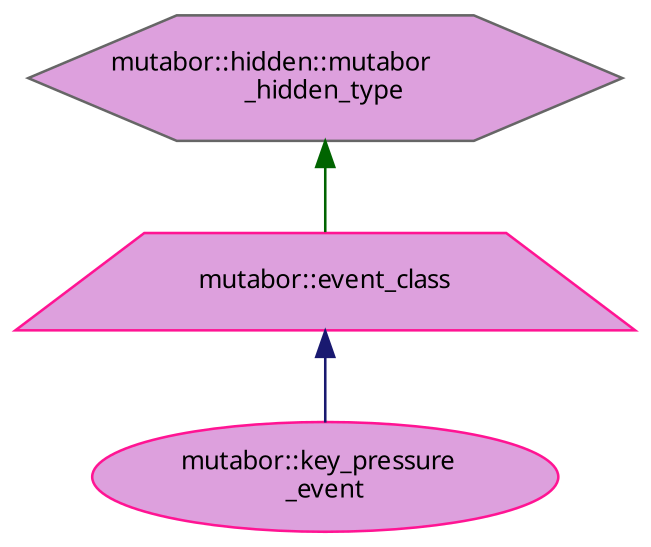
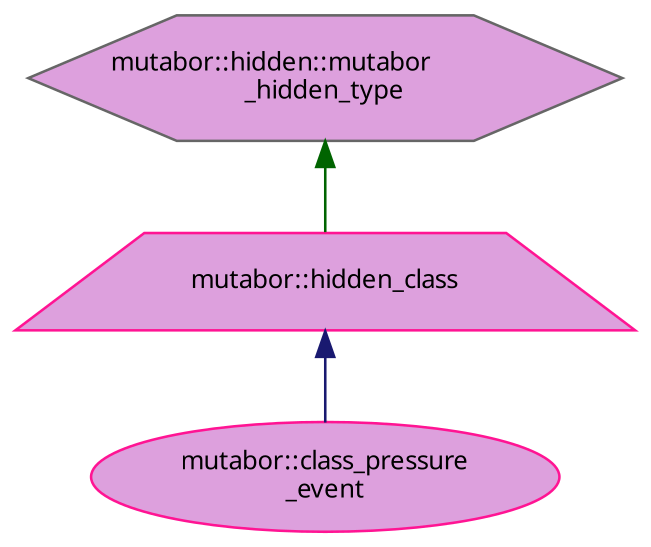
  digraph {
    node [color=deeppink fillcolor=plum fontname=Sans fontsize=10 style=filled]
    edge [dir=back fontname=Sans fontsize=10 labelfontname=Sans labelfontsize=10 style=solid]
-   n1 [fontcolor=black height=0.2 label="mutabor::key_pressure\l_event" shape=ellipse width=0.4]
-   n2 [height=0.2 label="mutabor::event_class" shape=trapezium width=0.4]
+   n1 [fontcolor=black height=0.2 label="mutabor::class_pressure\l_event" shape=ellipse width=0.4]
+   n2 [height=0.2 label="mutabor::hidden_class" shape=trapezium width=0.4]
    n3 [color=gray40 height=0.2 label="mutabor::hidden::mutabor\l_hidden_type" shape=hexagon width=0.4]
    n2 -> n1 [color=midnightblue]
    n3 -> n2 [color=darkgreen]
  }
